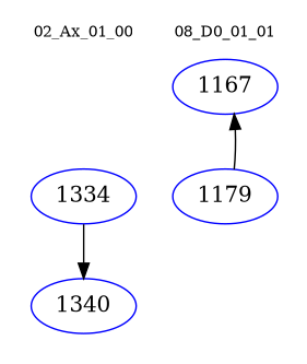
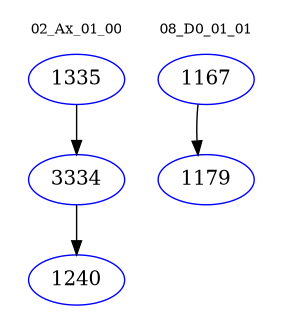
  digraph {
    node [color=blue]
    edge [color=black]
-   n2 [label=1334]
-   n3 [label=1340]
+   n1 [label=1335]
+   n2 [label=3334]
+   n3 [label=1240]
    n4 [label=1167]
    n5 [label=1179]
    subgraph cluster_1 {
      color=white
      fontsize=10
      label="02_Ax_01_00"
+     n1
      n2
      n3
    }
    subgraph cluster_2 {
      color=white
      fontsize=10
      label="08_D0_01_01"
      n4
      n5
    }
+   n1 -> n2
    n2 -> n3
-   n5 -> n4
+   n4 -> n5
  }
